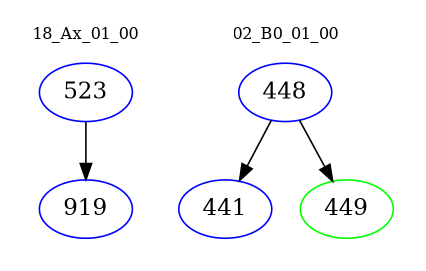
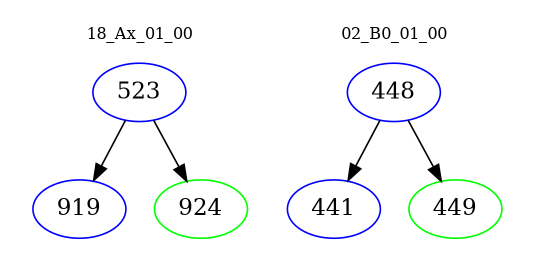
  digraph {
    node [color=blue]
    edge [color=black]
    n1 [label=523]
    n2 [label=919]
+   n3 [color=green label=924]
    n4 [label=448]
    n5 [label=441]
    n6 [color=green label=449]
    subgraph cluster_1 {
      color=white
      fontsize=10
      label="18_Ax_01_00"
      n1
      n2
+     n3
    }
    subgraph cluster_2 {
      color=white
      fontsize=10
      label="02_B0_01_00"
      n4
      n5
      n6
    }
    n1 -> n2
+   n1 -> n3
    n4 -> n5
    n4 -> n6
  }
